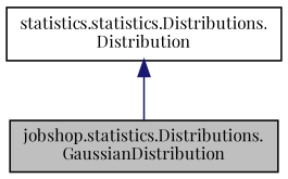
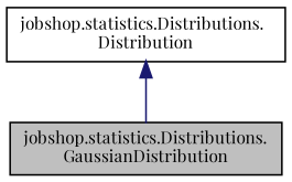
  digraph {
    fontname="Playfair Display"
    node [color=black fontname="Playfair Display" fontsize=10 shape=record style=filled]
    n1 [fillcolor=grey75 fontcolor=black height=0.2 label="jobshop.statistics.Distributions.\lGaussianDistribution" width=0.4]
-   n2 [fillcolor=white height=0.2 label="statistics.statistics.Distributions.\lDistribution" width=0.4]
+   n2 [fillcolor=white height=0.2 label="jobshop.statistics.Distributions.\lDistribution" width=0.4]
    n2 -> n1 [color=midnightblue dir=back fontname="Playfair Display" fontsize=10 labelfontname=Helvetica labelfontsize=10 style=solid]
  }
